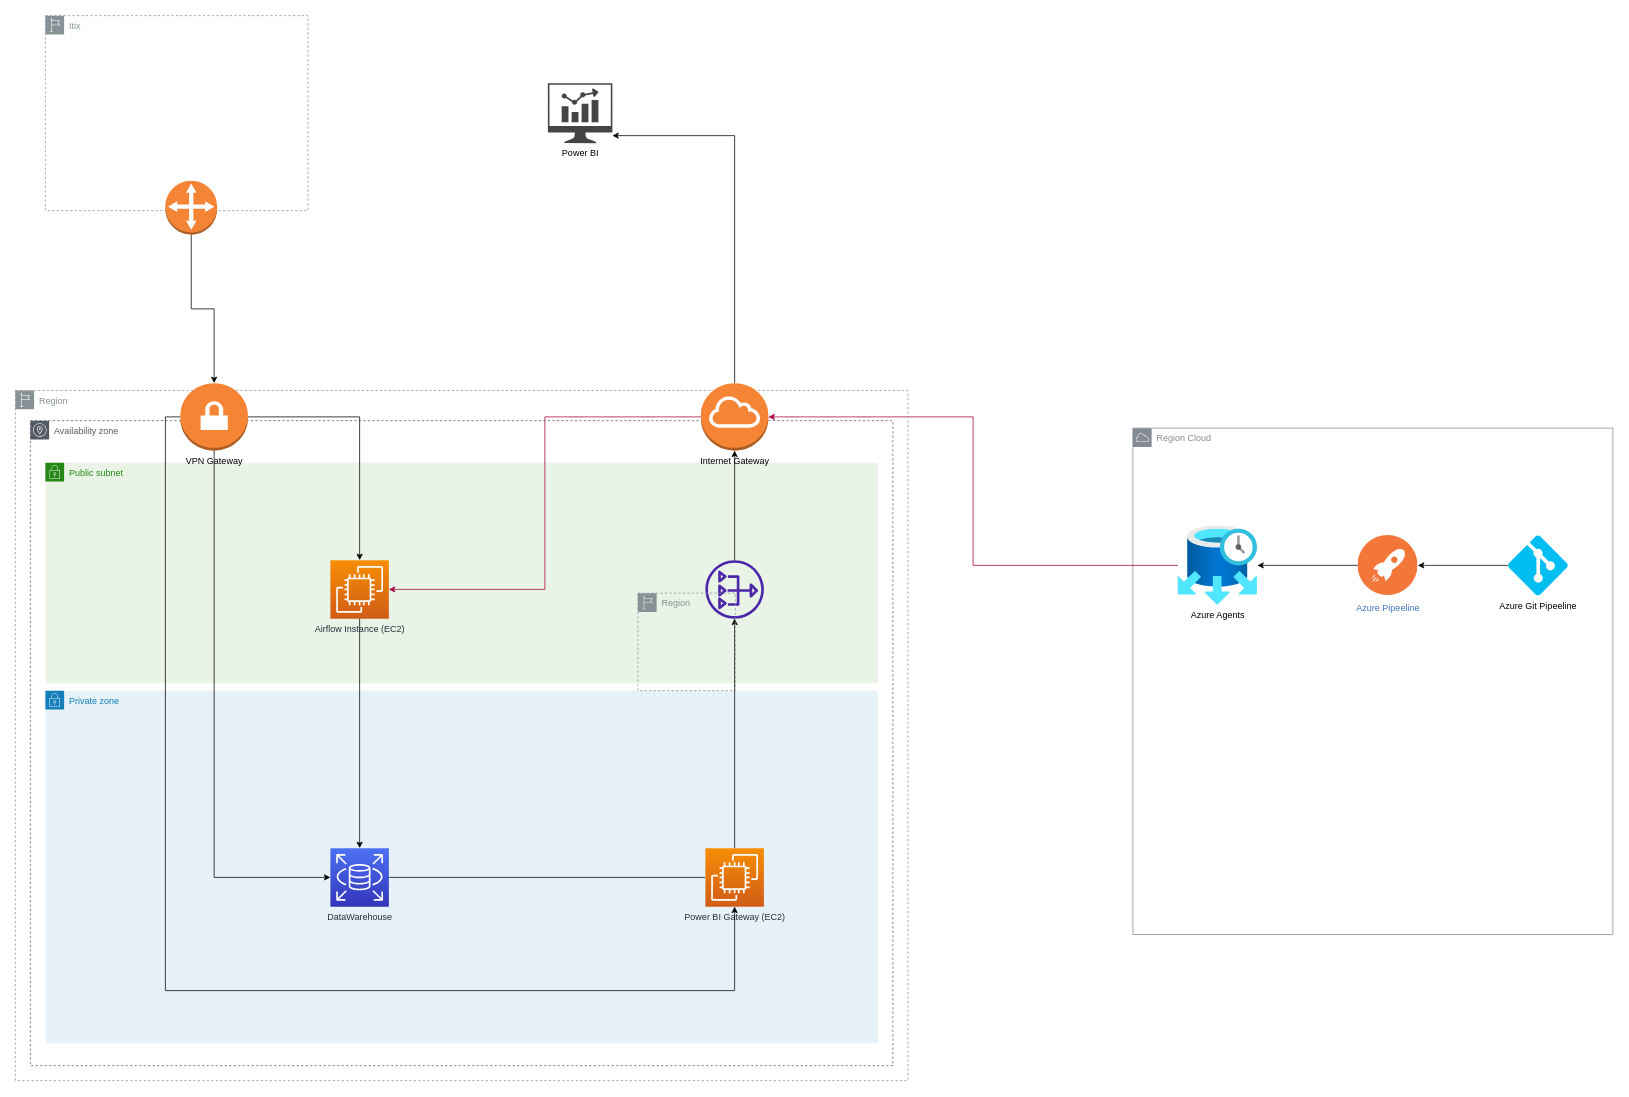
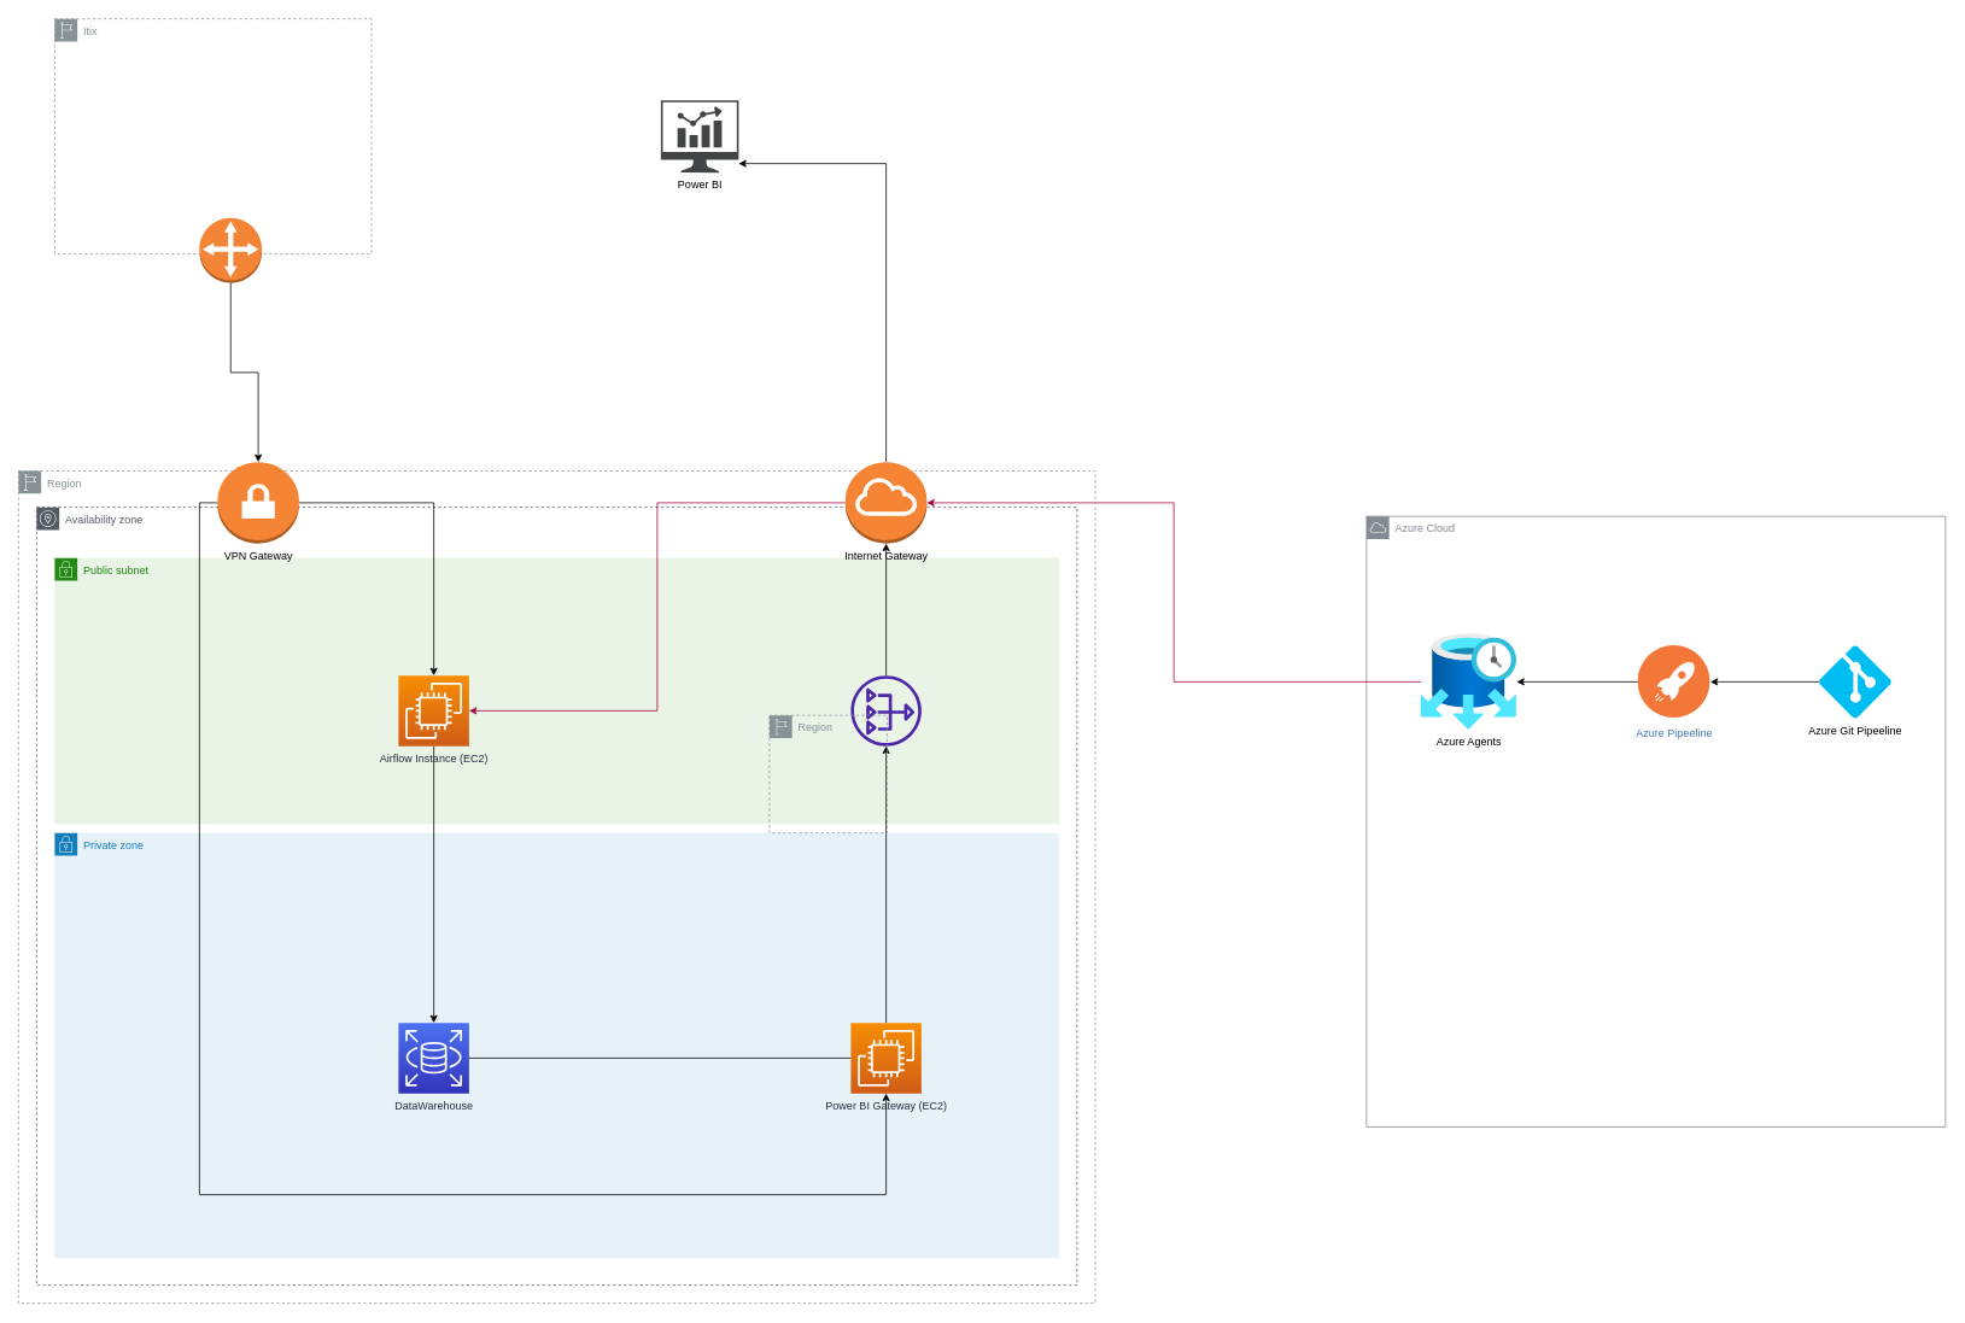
  <mxCell id="0" />
  <mxCell id="1" parent="0" />
  <mxCell id="2" value="Power BI" style="sketch=0;pointerEvents=1;shadow=0;dashed=0;html=1;strokeColor=none;fillColor=#434445;aspect=fixed;labelPosition=center;verticalLabelPosition=bottom;verticalAlign=top;align=center;outlineConnect=0;shape=mxgraph.vvd.nsx_dashboard;" parent="1" vertex="1"><mxGeometry x="730" y="110" width="86.02" height="80" as="geometry" /></mxCell>
- <mxCell id="3" value="Region Cloud" style="sketch=0;outlineConnect=0;gradientColor=none;html=1;whiteSpace=wrap;fontSize=12;fontStyle=0;shape=mxgraph.aws4.group;grIcon=mxgraph.aws4.group_aws_cloud;strokeColor=#858B94;fillColor=none;verticalAlign=top;align=left;spacingLeft=30;fontColor=#858B94;dashed=0;" parent="1" vertex="1"><mxGeometry x="1510" y="570" width="640" height="675.2" as="geometry" /></mxCell>
+ <mxCell id="3" value="Azure Cloud" style="sketch=0;outlineConnect=0;gradientColor=none;html=1;whiteSpace=wrap;fontSize=12;fontStyle=0;shape=mxgraph.aws4.group;grIcon=mxgraph.aws4.group_aws_cloud;strokeColor=#858B94;fillColor=none;verticalAlign=top;align=left;spacingLeft=30;fontColor=#858B94;dashed=0;" parent="1" vertex="1"><mxGeometry x="1510" y="570" width="640" height="675.2" as="geometry" /></mxCell>
  <mxCell id="4" style="edgeStyle=orthogonalEdgeStyle;rounded=0;orthogonalLoop=1;jettySize=auto;html=1;exitX=0;exitY=0.5;exitDx=0;exitDy=0;exitPerimeter=0;entryX=1;entryY=0.5;entryDx=0;entryDy=0;" parent="1" source="5" target="7" edge="1"><mxGeometry relative="1" as="geometry" /></mxCell>
  <mxCell id="5" value="Azure Git Pipeeline" style="verticalLabelPosition=bottom;html=1;verticalAlign=top;align=center;strokeColor=none;fillColor=#00BEF2;shape=mxgraph.azure.git_repository;" parent="1" vertex="1"><mxGeometry x="2010" y="713" width="80" height="80" as="geometry" /></mxCell>
  <mxCell id="6" style="edgeStyle=orthogonalEdgeStyle;rounded=0;orthogonalLoop=1;jettySize=auto;html=1;exitX=0;exitY=0.5;exitDx=0;exitDy=0;" parent="1" source="7" target="9" edge="1"><mxGeometry relative="1" as="geometry" /></mxCell>
  <mxCell id="7" value="Azure Pipeeline" style="aspect=fixed;perimeter=ellipsePerimeter;html=1;align=center;shadow=0;dashed=0;fontColor=#4277BB;labelBackgroundColor=#ffffff;fontSize=12;spacingTop=3;image;image=img/lib/ibm/devops/continuous_deploy.svg;" parent="1" vertex="1"><mxGeometry x="1810" y="713" width="80" height="80" as="geometry" /></mxCell>
  <mxCell id="8" style="edgeStyle=orthogonalEdgeStyle;rounded=0;orthogonalLoop=1;jettySize=auto;html=1;entryX=1;entryY=0.5;entryDx=0;entryDy=0;entryPerimeter=0;fillColor=#d80073;strokeColor=#A50040;" edge="1" parent="1" source="9" target="28"><mxGeometry relative="1" as="geometry" /></mxCell>
  <mxCell id="9" value="Azure Agents" style="aspect=fixed;html=1;points=[];align=center;image;fontSize=12;image=img/lib/azure2/databases/Elastic_Job_Agents.svg;" parent="1" vertex="1"><mxGeometry x="1570" y="700" width="106" height="106" as="geometry" /></mxCell>
  <mxCell id="10" value="Region" style="sketch=0;outlineConnect=0;gradientColor=none;html=1;whiteSpace=wrap;fontSize=12;fontStyle=0;shape=mxgraph.aws4.group;grIcon=mxgraph.aws4.group_region;strokeColor=#879196;fillColor=none;verticalAlign=top;align=left;spacingLeft=30;fontColor=#879196;dashed=1;" parent="1" vertex="1"><mxGeometry x="20" y="519.8" width="1190" height="920.2" as="geometry" /></mxCell>
  <mxCell id="11" value="Availability zone" style="sketch=0;outlineConnect=0;gradientColor=none;html=1;whiteSpace=wrap;fontSize=12;fontStyle=0;shape=mxgraph.aws4.group;grIcon=mxgraph.aws4.group_availability_zone;strokeColor=#545B64;fillColor=none;verticalAlign=top;align=left;spacingLeft=30;fontColor=#545B64;dashed=1;" parent="1" vertex="1"><mxGeometry x="40" y="560" width="1150" height="860" as="geometry" /></mxCell>
  <mxCell id="12" value="Public subnet" style="points=[[0,0],[0.25,0],[0.5,0],[0.75,0],[1,0],[1,0.25],[1,0.5],[1,0.75],[1,1],[0.75,1],[0.5,1],[0.25,1],[0,1],[0,0.75],[0,0.5],[0,0.25]];outlineConnect=0;gradientColor=none;html=1;whiteSpace=wrap;fontSize=12;fontStyle=0;shape=mxgraph.aws4.group;grIcon=mxgraph.aws4.group_security_group;grStroke=0;strokeColor=#248814;fillColor=#E9F3E6;verticalAlign=top;align=left;spacingLeft=30;fontColor=#248814;dashed=0;" parent="1" vertex="1"><mxGeometry x="60" y="616" width="1110" height="294" as="geometry" /></mxCell>
  <mxCell id="13" value="Private zone" style="points=[[0,0],[0.25,0],[0.5,0],[0.75,0],[1,0],[1,0.25],[1,0.5],[1,0.75],[1,1],[0.75,1],[0.5,1],[0.25,1],[0,1],[0,0.75],[0,0.5],[0,0.25]];outlineConnect=0;gradientColor=none;html=1;whiteSpace=wrap;fontSize=12;fontStyle=0;shape=mxgraph.aws4.group;grIcon=mxgraph.aws4.group_security_group;grStroke=0;strokeColor=#147EBA;fillColor=#E6F2F8;verticalAlign=top;align=left;spacingLeft=30;fontColor=#147EBA;dashed=0;" parent="1" vertex="1"><mxGeometry x="60" y="920" width="1110" height="470" as="geometry" /></mxCell>
  <mxCell id="14" style="edgeStyle=orthogonalEdgeStyle;rounded=0;orthogonalLoop=1;jettySize=auto;html=1;exitX=0.5;exitY=1;exitDx=0;exitDy=0;exitPerimeter=0;" parent="1" source="15" target="19" edge="1"><mxGeometry relative="1" as="geometry" /></mxCell>
  <mxCell id="15" value="Airflow Instance (EC2)" style="sketch=0;points=[[0,0,0],[0.25,0,0],[0.5,0,0],[0.75,0,0],[1,0,0],[0,1,0],[0.25,1,0],[0.5,1,0],[0.75,1,0],[1,1,0],[0,0.25,0],[0,0.5,0],[0,0.75,0],[1,0.25,0],[1,0.5,0],[1,0.75,0]];outlineConnect=0;fontColor=#232F3E;gradientColor=#F78E04;gradientDirection=north;fillColor=#D05C17;strokeColor=#ffffff;dashed=0;verticalLabelPosition=bottom;verticalAlign=top;align=center;html=1;fontSize=12;fontStyle=0;aspect=fixed;shape=mxgraph.aws4.resourceIcon;resIcon=mxgraph.aws4.ec2;" parent="1" vertex="1"><mxGeometry x="440" y="746" width="78" height="78" as="geometry" /></mxCell>
  <mxCell id="16" style="edgeStyle=orthogonalEdgeStyle;rounded=0;orthogonalLoop=1;jettySize=auto;html=1;entryX=0.5;entryY=1;entryDx=0;entryDy=0;entryPerimeter=0;" parent="1" source="17" target="28" edge="1"><mxGeometry relative="1" as="geometry" /></mxCell>
  <mxCell id="17" value="" style="sketch=0;outlineConnect=0;fontColor=#232F3E;gradientColor=none;fillColor=#4D27AA;strokeColor=none;dashed=0;verticalLabelPosition=bottom;verticalAlign=top;align=center;html=1;fontSize=12;fontStyle=0;aspect=fixed;pointerEvents=1;shape=mxgraph.aws4.nat_gateway;" parent="1" vertex="1"><mxGeometry x="940" y="746" width="78" height="78" as="geometry" /></mxCell>
  <mxCell id="18" style="edgeStyle=orthogonalEdgeStyle;rounded=0;orthogonalLoop=1;jettySize=auto;html=1;exitX=1;exitY=0.5;exitDx=0;exitDy=0;exitPerimeter=0;endArrow=none;" parent="1" source="19" target="21" edge="1"><mxGeometry relative="1" as="geometry" /></mxCell>
  <mxCell id="19" value="DataWarehouse" style="sketch=0;points=[[0,0,0],[0.25,0,0],[0.5,0,0],[0.75,0,0],[1,0,0],[0,1,0],[0.25,1,0],[0.5,1,0],[0.75,1,0],[1,1,0],[0,0.25,0],[0,0.5,0],[0,0.75,0],[1,0.25,0],[1,0.5,0],[1,0.75,0]];outlineConnect=0;fontColor=#232F3E;gradientColor=#4D72F3;gradientDirection=north;fillColor=#3334B9;strokeColor=#ffffff;dashed=0;verticalLabelPosition=bottom;verticalAlign=top;align=center;html=1;fontSize=12;fontStyle=0;aspect=fixed;shape=mxgraph.aws4.resourceIcon;resIcon=mxgraph.aws4.rds;" parent="1" vertex="1"><mxGeometry x="440" y="1130" width="78" height="78" as="geometry" /></mxCell>
  <mxCell id="20" style="edgeStyle=orthogonalEdgeStyle;rounded=0;orthogonalLoop=1;jettySize=auto;html=1;exitX=0.5;exitY=0;exitDx=0;exitDy=0;exitPerimeter=0;" parent="1" source="21" target="17" edge="1"><mxGeometry relative="1" as="geometry" /></mxCell>
  <mxCell id="21" value="Power BI Gateway (EC2)" style="sketch=0;points=[[0,0,0],[0.25,0,0],[0.5,0,0],[0.75,0,0],[1,0,0],[0,1,0],[0.25,1,0],[0.5,1,0],[0.75,1,0],[1,1,0],[0,0.25,0],[0,0.5,0],[0,0.75,0],[1,0.25,0],[1,0.5,0],[1,0.75,0]];outlineConnect=0;fontColor=#232F3E;gradientColor=#F78E04;gradientDirection=north;fillColor=#D05C17;strokeColor=#ffffff;dashed=0;verticalLabelPosition=bottom;verticalAlign=top;align=center;html=1;fontSize=12;fontStyle=0;aspect=fixed;shape=mxgraph.aws4.resourceIcon;resIcon=mxgraph.aws4.ec2;" parent="1" vertex="1"><mxGeometry x="940" y="1130" width="78" height="78" as="geometry" /></mxCell>
  <mxCell id="22" style="edgeStyle=orthogonalEdgeStyle;rounded=0;orthogonalLoop=1;jettySize=auto;html=1;exitX=1;exitY=0.5;exitDx=0;exitDy=0;exitPerimeter=0;" edge="1" parent="1" source="25" target="15"><mxGeometry relative="1" as="geometry" /></mxCell>
- <mxCell id="23" style="edgeStyle=orthogonalEdgeStyle;rounded=0;orthogonalLoop=1;jettySize=auto;html=1;entryX=0;entryY=0.5;entryDx=0;entryDy=0;entryPerimeter=0;" edge="1" parent="1" source="25" target="19"><mxGeometry relative="1" as="geometry"><Array as="points"><mxPoint x="285" y="1169" /></Array></mxGeometry></mxCell>
  <mxCell id="24" style="edgeStyle=orthogonalEdgeStyle;rounded=0;orthogonalLoop=1;jettySize=auto;html=1;exitX=0;exitY=0.5;exitDx=0;exitDy=0;exitPerimeter=0;entryX=0.5;entryY=1;entryDx=0;entryDy=0;entryPerimeter=0;" edge="1" parent="1" source="25" target="21"><mxGeometry relative="1" as="geometry"><Array as="points"><mxPoint x="220" y="555" /><mxPoint x="220" y="1320" /><mxPoint x="979" y="1320" /></Array></mxGeometry></mxCell>
  <mxCell id="25" value="VPN Gateway" style="outlineConnect=0;dashed=0;verticalLabelPosition=bottom;verticalAlign=top;align=center;html=1;shape=mxgraph.aws3.vpn_gateway;fillColor=#F58534;gradientColor=none;" parent="1" vertex="1"><mxGeometry x="240" y="510" width="90" height="90" as="geometry" /></mxCell>
  <mxCell id="26" style="edgeStyle=orthogonalEdgeStyle;rounded=0;orthogonalLoop=1;jettySize=auto;html=1;exitX=0.5;exitY=0;exitDx=0;exitDy=0;exitPerimeter=0;" edge="1" parent="1" source="28" target="2"><mxGeometry relative="1" as="geometry"><Array as="points"><mxPoint x="979" y="180" /></Array></mxGeometry></mxCell>
  <mxCell id="27" style="edgeStyle=orthogonalEdgeStyle;rounded=0;orthogonalLoop=1;jettySize=auto;html=1;exitX=0;exitY=0.5;exitDx=0;exitDy=0;exitPerimeter=0;entryX=1;entryY=0.5;entryDx=0;entryDy=0;entryPerimeter=0;fillColor=#d80073;strokeColor=#A50040;" edge="1" parent="1" source="28" target="15"><mxGeometry relative="1" as="geometry" /></mxCell>
  <mxCell id="28" value="Internet Gateway" style="outlineConnect=0;dashed=0;verticalLabelPosition=bottom;verticalAlign=top;align=center;html=1;shape=mxgraph.aws3.internet_gateway;fillColor=#F58534;gradientColor=none;" parent="1" vertex="1"><mxGeometry x="934" y="510" width="90" height="90" as="geometry" /></mxCell>
  <mxCell id="29" value="Region" style="sketch=0;outlineConnect=0;gradientColor=none;html=1;whiteSpace=wrap;fontSize=12;fontStyle=0;shape=mxgraph.aws4.group;grIcon=mxgraph.aws4.group_region;strokeColor=#879196;fillColor=none;verticalAlign=top;align=left;spacingLeft=30;fontColor=#879196;dashed=1;" vertex="1" parent="1"><mxGeometry x="850" y="790" width="130" height="130" as="geometry" /></mxCell>
  <mxCell id="30" value="Itix" style="sketch=0;outlineConnect=0;gradientColor=none;html=1;whiteSpace=wrap;fontSize=12;fontStyle=0;shape=mxgraph.aws4.group;grIcon=mxgraph.aws4.group_region;strokeColor=#879196;fillColor=none;verticalAlign=top;align=left;spacingLeft=30;fontColor=#879196;dashed=1;" vertex="1" parent="1"><mxGeometry x="60" y="20" width="350" height="260" as="geometry" /></mxCell>
  <mxCell id="31" style="edgeStyle=orthogonalEdgeStyle;rounded=0;orthogonalLoop=1;jettySize=auto;html=1;entryX=0.5;entryY=0;entryDx=0;entryDy=0;entryPerimeter=0;" edge="1" parent="1" source="32" target="25"><mxGeometry relative="1" as="geometry" /></mxCell>
  <mxCell id="32" value="" style="outlineConnect=0;dashed=0;verticalLabelPosition=bottom;verticalAlign=top;align=center;html=1;shape=mxgraph.aws3.customer_gateway;fillColor=#F58536;gradientColor=none;" vertex="1" parent="1"><mxGeometry x="220" y="240" width="69" height="72" as="geometry" /></mxCell>
